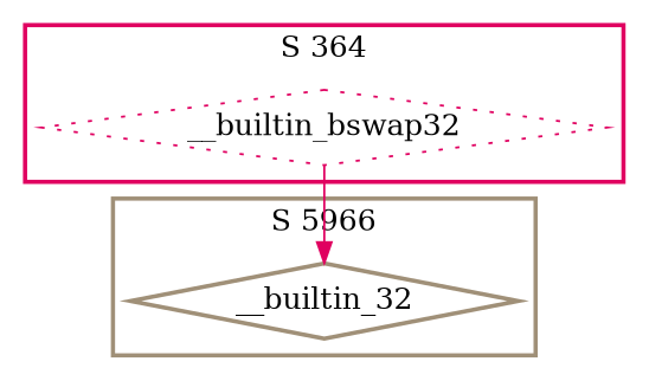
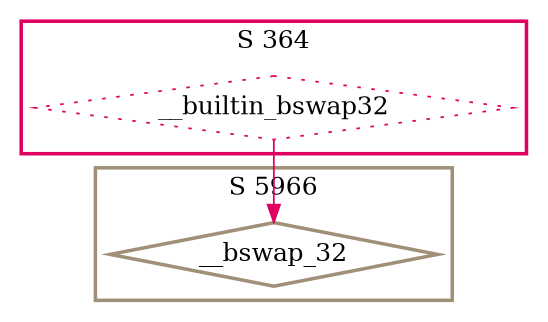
  digraph {
    node [shape=diamond]
    n1 [color="#E00060" label=__builtin_bswap32 style=dotted]
-   n2 [color="#A09078" label=__builtin_32 style=bold]
+   n2 [color="#A09078" label=__bswap_32 style=bold]
    subgraph cluster_1 {
      color="#E00060"
      label="S 364"
      style=bold
      n1
    }
    subgraph cluster_2 {
      color="#A09078"
      label="S 5966"
      style=bold
      n2
    }
    n1 -> n2 [color="#E00060"]
  }
